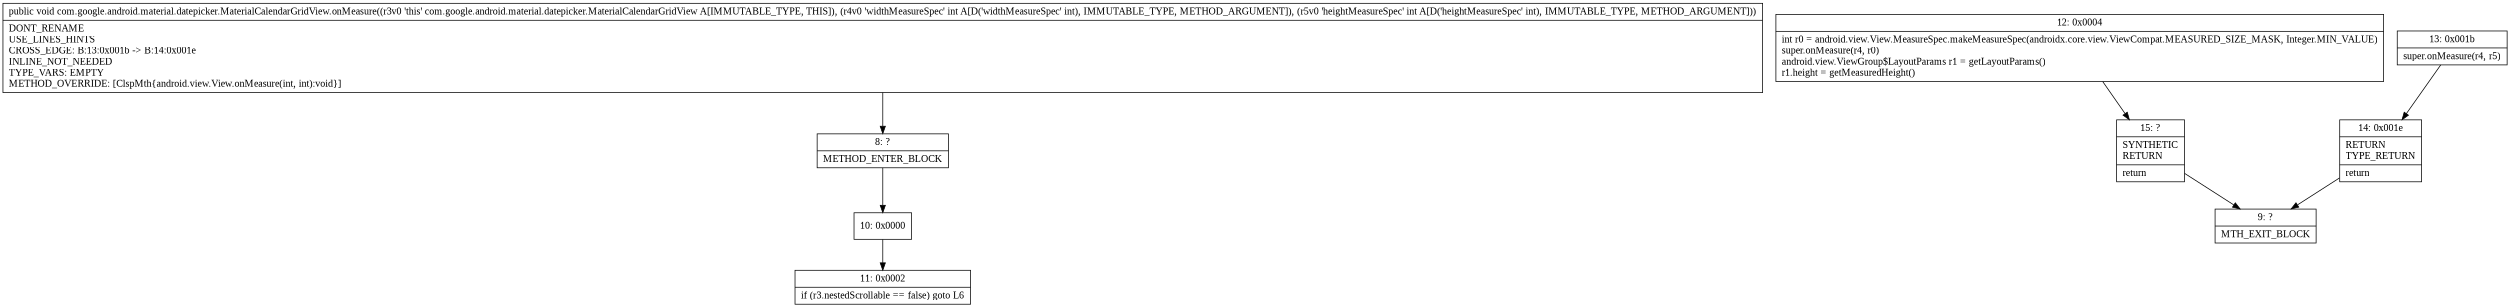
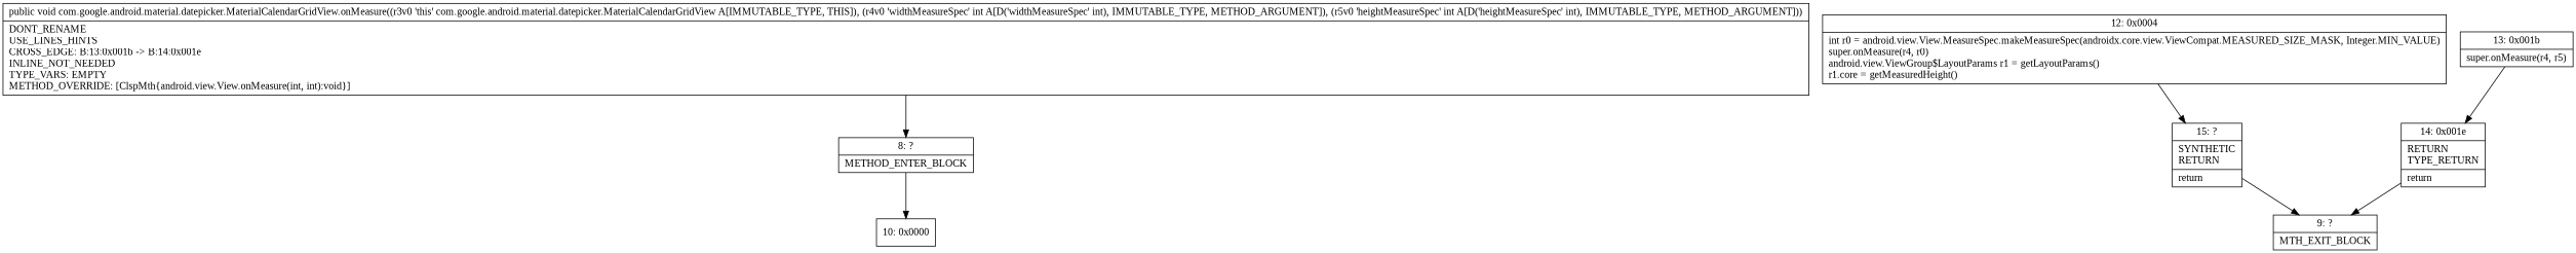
  digraph {
    fontname="Liberation Serif"
    node [fontname="Liberation Serif" shape=record]
    edge [fontname="Liberation Serif"]
    n1 [label="{8\:\ ?|METHOD_ENTER_BLOCK\l}"]
    n2 [label="{10\:\ 0x0000}"]
-   n3 [label="{11\:\ 0x0002|if (r3.nestedScrollable == false) goto L6\l}"]
-   n4 [label="{12\:\ 0x0004|int r0 = android.view.View.MeasureSpec.makeMeasureSpec(androidx.core.view.ViewCompat.MEASURED_SIZE_MASK, Integer.MIN_VALUE)\lsuper.onMeasure(r4, r0)\landroid.view.ViewGroup$LayoutParams r1 = getLayoutParams()\lr1.height = getMeasuredHeight()\l}"]
+   n4 [label="{12\:\ 0x0004|int r0 = android.view.View.MeasureSpec.makeMeasureSpec(androidx.core.view.ViewCompat.MEASURED_SIZE_MASK, Integer.MIN_VALUE)\lsuper.onMeasure(r4, r0)\landroid.view.ViewGroup$LayoutParams r1 = getLayoutParams()\lr1.core = getMeasuredHeight()\l}"]
    n5 [label="{15\:\ ?|SYNTHETIC\lRETURN\l|return\l}"]
    n6 [label="{13\:\ 0x001b|super.onMeasure(r4, r5)\l}"]
    n7 [label="{14\:\ 0x001e|RETURN\lTYPE_RETURN\l|return\l}"]
    n8 [label="{9\:\ ?|MTH_EXIT_BLOCK\l}"]
    n9 [label="{public void com.google.android.material.datepicker.MaterialCalendarGridView.onMeasure((r3v0 'this' com.google.android.material.datepicker.MaterialCalendarGridView A[IMMUTABLE_TYPE, THIS]), (r4v0 'widthMeasureSpec' int A[D('widthMeasureSpec' int), IMMUTABLE_TYPE, METHOD_ARGUMENT]), (r5v0 'heightMeasureSpec' int A[D('heightMeasureSpec' int), IMMUTABLE_TYPE, METHOD_ARGUMENT]))  | DONT_RENAME\lUSE_LINES_HINTS\lCROSS_EDGE: B:13:0x001b \-\> B:14:0x001e\lINLINE_NOT_NEEDED\lTYPE_VARS: EMPTY\lMETHOD_OVERRIDE: [ClspMth\{android.view.View.onMeasure(int, int):void\}]\l}"]
    n1 -> n2
-   n2 -> n3
    n4 -> n5
    n5 -> n8
    n6 -> n7
    n7 -> n8
    n9 -> n1
  }
